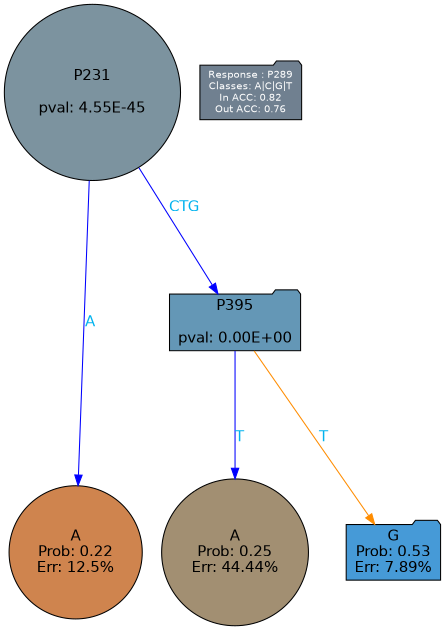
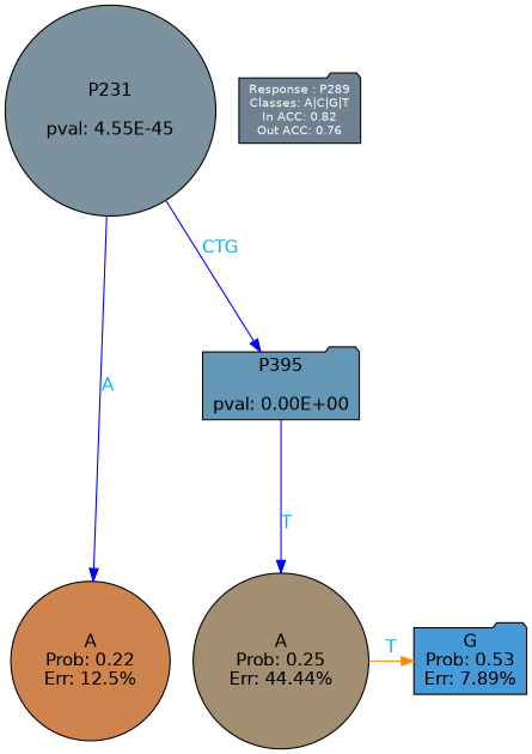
  digraph {
    ranksep=equally
    splines=polylines
    node [color=black fontname=helvetica shape=circle style="filled, rounded"]
    edge [color=blue fontcolor=deepskyblue2 fontname=helvetica]
    n1 [fillcolor="#cf844e" label="A\nProb: 0.22\nErr: 12.5%"]
    n2 [fillcolor="#a28f72" label="A\nProb: 0.25\nErr: 44.44%"]
    n3 [fillcolor="#469ad7" label="G\nProb: 0.53\nErr: 7.89%" shape=folder]
    n4 [align=left fillcolor=slategray fontcolor=white fontsize=10 label="Response : P289\nClasses: A|C|G|T\nIn ACC: 0.82\nOut ACC: 0.76\n" shape=folder style=filled]
    n5 [fillcolor="#7c939f" label="P231\n\npval: 4.55E-45"]
    n6 [fillcolor="#6497b6" label="P395\n\npval: 0.00E+00" shape=folder]
    subgraph sub_1 {
      rank=same
      n1
      n2
      n3
    }
    subgraph sub_2 {
      rank=same
      n4
      n5
    }
    n5 -> n1 [label=A]
    n5 -> n6 [label=CTG]
    n6 -> n2 [label=T]
-   n6 -> n3 [color=darkorange label=T]
+   n2 -> n3 [color=darkorange label=T]
  }
